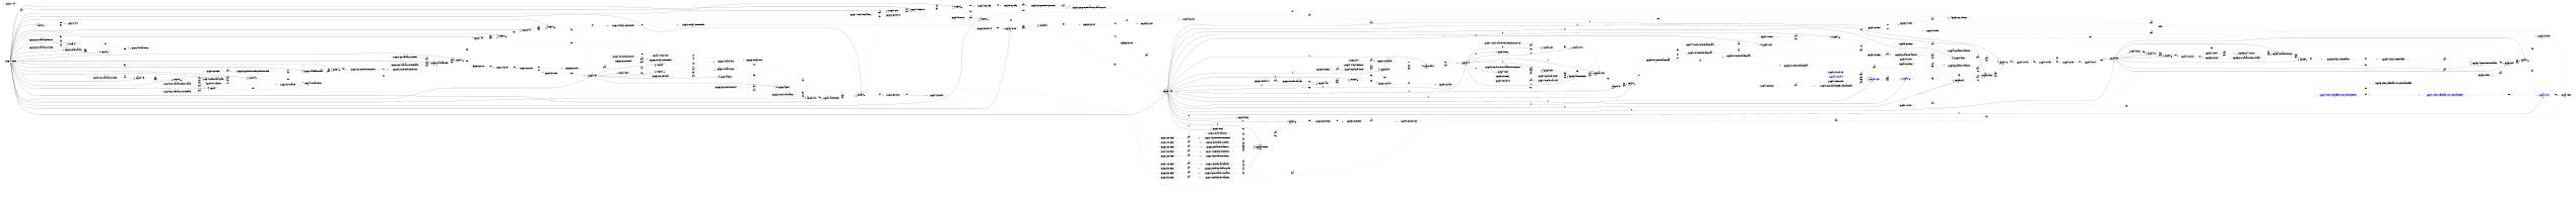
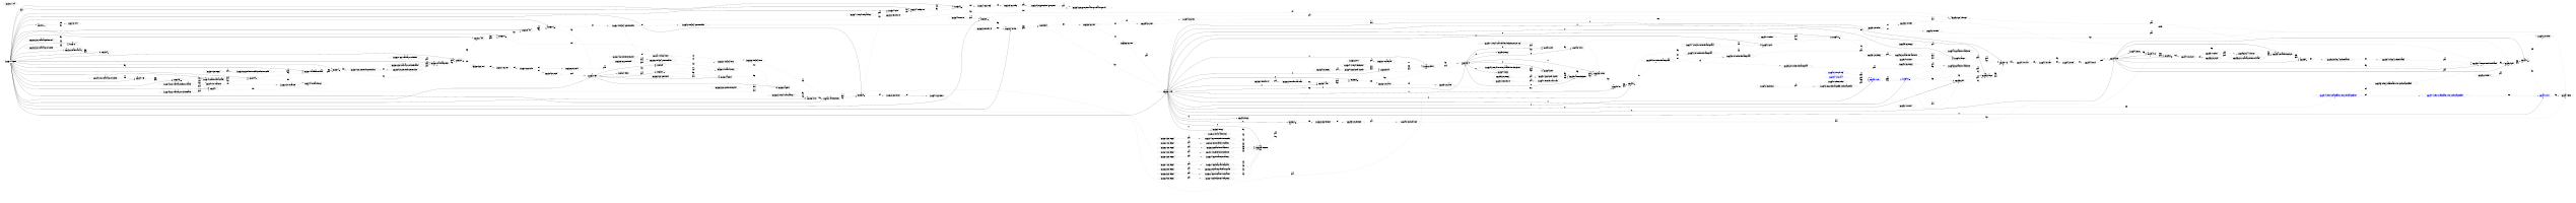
  digraph {
    rankdir=LR
    node [shape=ellipse style=dashed]
    edge [style=dotted]
    n1 [label="(88665884)Saver" shape=box]
    n2 [label="(88665885)=" shape=box]
    n3 [label="(88665892)Add" shape=box]
    n4 [label="(88665888)exists" shape=box]
    n5 [label="(88665881)Any(saver)"]
    n6 [label="(88665901)tensorflow.train(train)"]
    n7 [label="(88665902)latest_checkpoint" shape=box]
    n8 [label="(88665898)restore" shape=box]
    n9 [color=blue fontcolor=blue label="(88665919)codecs.StreamReaderWriter(predict_target_file_f)"]
    n10 [color=blue fontcolor=blue label="(88665971)codecs.StreamReaderWriter(predict_target_file_f)"]
    n11 [label="(88665965)codecs.StreamReaderWriter(predict_target_file_f)"]
    n12 [color=blue fontcolor=blue label="(88665972)close" shape=box]
    n13 [label="(88665960)write_question_id_with_labels" shape=box]
    n14 [label="(88665946)empty" shape=box]
    n15 [label="(88665949)run" shape=box]
    n16 [label="(88665952)=" shape=box]
    n17 [label="(88665853)tensorflow(tf)"]
    n18 [label="(88665854)Session" shape=box]
    n19 [label="(88665855)AS" shape=box]
    n20 [label="(88665893)If" shape=diamond]
    n21 [label="(88665908)return" shape=box]
    n22 [label="(88665974)END" shape=""]
    n23 [label="(88665858)Any(textCNN)"]
    n24 [label="(88665950)Any(textCNN)"]
    n25 [label="(88665951)Any.logits(logits)"]
    n26 [label="(88665967)int(index)"]
    n27 [label="(88665969)Add" shape=box]
    n28 [label="(88665970)=" shape=box]
    n29 [label="(88665941)int(start)"]
    n30 [label="(88665942)int(start)"]
    n31 [label="(88665943)int(end)"]
    n32 [label="(88665879)Any.is_training(is_training)"]
    n33 [label="(88665859)TextCNN" shape=box]
    n34 [label="(88665880)=" shape=box]
    n35 [label="(88665890)Any.ckpt_dir(ckpt_dir)"]
    n36 [label="(88665821)empty" shape=box]
    n37 [label="(88665825)()" shape=box]
    n38 [label="(88665827)=" shape=box]
    n39 [label="(88665822)boolean(dummy_)"]
    n40 [label="(88665829)append" shape=box]
    n41 [label="(88665787)()" shape=box]
-   n42 [label="(88665784)boolean(dummy_)"]
    n43 [label="(88665955)Any(logits)"]
    n44 [label="(88665956)Any[.](Subscript)"]
    n45 [label="(88665954)get_label_using_logits" shape=box]
    n46 [label="(88665966)int(index)"]
    n47 [label="(88665789)=" shape=box]
    n48 [label="(88665791)len" shape=box]
    n49 [label="(88665793)=" shape=box]
    n50 [label="(88665817)Any(test)"]
    n51 [label="(88665818)Any(tuple)"]
    n52 [label="(88665819)Any(tuple)"]
    n53 [label="(88665826)Any(tuple)"]
    n54 [label="(88665820)For" shape=diamond]
    n55 [label="(88665832)append" shape=box]
    n56 [label="(88665871)Any(FLAGS)"]
    n57 [label="(88665872)Any.decay_rate(decay_rate)"]
    n58 [label="(88665929)number(0)"]
    n59 [label="(88665928)range" shape=box]
    n60 [label="(88665927)zip" shape=box]
    n61 [label="(88665852)Any(sess)"]
    n62 [label="(88665851)With" shape=diamond]
    n63 [label="(88665780)null(_)"]
    n64 [label="(88665914)String(lit(number_of_training_data:))"]
    n65 [label="(88665913)print" shape=box]
    n66 [label="(88665918)=" shape=box]
    n67 [label="(88665910)len" shape=box]
    n68 [label="(88665912)=" shape=box]
    n69 [label="(88665957)number(0)"]
    n70 [label="(88665937)number(1)"]
    n71 [label="(88665938)Add" shape=box]
    n72 [label="(88665933)range" shape=box]
    n73 [label="(88665897)Any(saver)"]
    n74 [label="(88665923)Any.predict_target_file(predict_target_file)"]
    n75 [color=blue fontcolor=blue label="(88665921)open" shape=box]
    n76 [color=blue fontcolor=blue label="(88665926)=" shape=box]
    n77 [label="(88665808)Any(vocabulary_word2index_label)"]
    n78 [label="(88665806)load_data_predict" shape=box]
    n79 [label="(88665810)=" shape=box]
    n80 [label="(88665823)Any(question_id)"]
    n81 [label="(88665906)print" shape=box]
    n82 [label="(88665894)empty" shape=box]
    n83 [label="(88665905)empty" shape=box]
    n84 [label="(88665895)print" shape=box]
    n85 [color=blue fontcolor=blue label="(88665925)String(lit(utf8))"]
    n86 [label="(88665786)Any(vocabulary_index2word)"]
    n87 [label="(88665782)=" shape=box]
    n88 [label="(88665788)create_voabulary" shape=box]
    n89 [label="(88665915)int(number_of_training_data)"]
    n90 [label="(88665865)Any(FLAGS)"]
    n91 [label="(88665866)Any.learning_rate(learning_rate)"]
    n92 [label="(88665839)=" shape=box]
    n93 [label="(88665836)Any(testX2)"]
    n94 [label="(88665840)print" shape=box]
    n95 [label="(88665911)Any(testX2)"]
    n96 [label="(88665844)ConfigProto" shape=box]
    n97 [label="(88665909)int(number_of_training_data)"]
    n98 [label="(88665824)Any(question_string_list)"]
    n99 [label="(88665903)Any(FLAGS)"]
    n100 [label="(88665904)Any.ckpt_dir(ckpt_dir)"]
    n101 [label="(88665931)Any(FLAGS)"]
    n102 [label="(88665932)Any.batch_size(batch_size)"]
    n103 [label="(88665945)For" shape=diamond]
    n104 [label="(88665959)=" shape=box]
    n105 [label="(88665953)List[Any](predicted_labels)"]
    n106 [label="(88665947)Any(logits)"]
    n107 [label="(88665936)int(number_of_training_data)"]
    n108 [label="(88665811)List[Any](testX)"]
    n109 [label="(88665831)List[Any](testX)"]
    n110 [label="(88665838)List[Any](testX)"]
    n111 [label="(88665837)pad_sequences" shape=box]
    n112 [label="(88665813)=" shape=box]
    n113 [label="(88665815)[list]" shape=box]
    n114 [label="(88665816)=" shape=box]
    n115 [label="(88665891)String(lit(checkpoint))"]
    n116 [label="(88665842)Any(config)"]
    n117 [label="(88665846)Any(config)"]
    n118 [label="(88665847)Any.gpu_options(gpu_options)"]
    n119 [label="(88665796)Any(vocabulary_index2word_label)"]
    n120 [label="(88665797)()" shape=box]
    n121 [label="(88665794)boolean(dummy_)"]
    n122 [label="(88665863)Any(FLAGS)"]
    n123 [label="(88665864)Any.num_classes(num_classes)"]
    n124 [label="(88665930)int(number_of_training_data)"]
    n125 [label="(88665790)int(vocab_size)"]
    n126 [label="(88665875)int(vocab_size)"]
    n127 [label="(88665962)Any(Subscript)"]
    n128 [label="(88665870)Any.decay_steps(decay_steps)"]
    n129 [label="(88665798)create_voabulary_label" shape=box]
    n130 [label="(88665799)=" shape=box]
    n131 [label="(88665939)Any(FLAGS)"]
    n132 [label="(88665940)Any.batch_size(batch_size)"]
    n133 [label="(88665828)List[Any](question_id_list)"]
    n134 [label="(88665869)Any(FLAGS)"]
    n135 [label="(88665834)print" shape=box]
    n136 [label="(88665845)=" shape=box]
    n137 [label="(88665850)=" shape=box]
    n138 [label="(88665848)Any.gpu_options.allow_growth(allow_growth)"]
    n139 [label="(88665856)Any(sess)"]
    n140 [label="(88665899)Any(sess)"]
    n141 [label="(88665948)Any(sess)"]
    n142 [label="(88665857)empty" shape=box]
    n143 [label="(88665973)empty" shape=box]
    n144 [label="(88665964)List[Any](predicted_labels)"]
    n145 [label="(88665917)number(0)"]
    n146 [label="(88665916)int(index)"]
    n147 [label="(88665779)START" shape=""]
    n148 [label="(88665801)load_final_test_data" shape=box]
    n149 [label="(88665812)[list]" shape=box]
    n150 [label="(88665804)=" shape=box]
    n151 [label="(88665814)List[Any](question_id_list)"]
    n152 [label="(88665800)Any(questionid_question_lists)"]
    n153 [label="(88665805)Any(test)"]
    n154 [label="(88665874)Any.sentence_len(sentence_len)"]
    n155 [label="(88665792)Any(vocabulary_word2index)"]
    n156 [label="(88665862)Any.num_filters(num_filters)"]
    n157 [label="(88665843)tensorflow(tf)"]
    n158 [label="(88665867)Any(FLAGS)"]
    n159 [label="(88665868)Any.batch_size(batch_size)"]
    n160 [label="(88665833)Any(question_string_list)"]
    n161 [label="(88665889)Any(FLAGS)"]
    n162 [label="(88665861)Any(FLAGS)"]
    n163 [label="(88665968)number(1)"]
    n164 [label="(88665781)(null)"]
    n165 [color=blue fontcolor=blue label="(88665924)String(lit(a))"]
    n166 [label="(88665963)int(index)"]
    n167 [label="(88665877)Any.embed_size(embed_size)"]
    n168 [label="(88665809)Any(questionid_question_lists)"]
    n169 [label="(88665878)Any(FLAGS)"]
    n170 [label="(88665876)Any(FLAGS)"]
    n171 [label="(88665900)tensorflow(tf)"]
    n172 [label="(88665841)String(lit(end padding...))"]
    n173 [label="(88665961)List[Any](question_id_list)"]
    n174 [label="(88665860)List[int](filter_sizes)"]
    n175 [label="(88665830)Any(question_id)"]
    n176 [label="(88665944)int(end)"]
    n177 [label="(88665935)Any.batch_size(batch_size)"]
    n178 [label="(88665785)Any(vocabulary_word2index)"]
    n179 [label="(88665922)Any(FLAGS)"]
    n180 [label="(88665873)Any(FLAGS)"]
    n181 [label="(88665882)tensorflow(tf)"]
    n182 [label="(88665883)tensorflow.train(train)"]
    n183 [label="(88665887)os.path(path)"]
    n184 [label="(88665835)String(lit(start padding....))"]
    n185 [label="(88665849)True(True)"]
    n186 [label="(88665907)String(lit(Can't find the checkpoint.going to stop))"]
    n187 [label="(88665803)Any.predict_source_file(predict_source_file)"]
    n188 [label="(88665807)Any(vocabulary_word2index)"]
    n189 [label="(88665934)Any(FLAGS)"]
    n190 [label="(88665896)String(lit(Restoring Variables from Checkpoint))"]
    n191 [label="(88665795)Any(vocabulary_word2index_label)"]
    n192 [label="(88665920)codecs(codecs)"]
    n193 [label="(88665958)Any(vocabulary_index2word_label)"]
    n194 [label="(88665886)os(os)"]
    n195 [label="(88665802)Any(FLAGS)"]
    n1 -> n2 [label=dep]
    n1 -> n2 [label=para]
-   n2 -> n3 [label=dep]
    n2 -> n4 [label=dep]
    n2 -> n5 [label=def]
    n3 -> n4 [label=dep]
    n3 -> n4 [label=para]
    n4 -> n20 [label=dep]
    n4 -> n20 [label=cond]
    n5 -> n73 [label=ref]
    n6 -> n7 [label=recv]
    n7 -> n8 [label=dep]
    n7 -> n8 [label=para]
    n8 -> n67 [label=dep]
    n9 -> n10 [label=ref]
    n9 -> n11 [label=ref]
    n10 -> n12 [label=recv]
    n11 -> n13 [label=para]
    n12 -> n22 [label=dep]
    n13 -> n27 [label=dep]
    n14 -> n15 [label=dep]
    n15 -> n16 [label=dep]
    n15 -> n16 [label=para]
    n16 -> n45 [label=dep]
    n16 -> n106 [label=def]
    n17 -> n18 [label=recv]
    n18 -> n19 [label=dep]
    n18 -> n19 [label=para]
    n19 -> n61 [label=def]
    n19 -> n62 [label=dep]
    n20 -> n7 [label=T style=""]
    n20 -> n8 [label=T style=""]
    n20 -> n21 [label=F style=""]
    n20 -> n81 [label=F style=""]
    n20 -> n82 [label=T style=""]
    n20 -> n83 [label=F style=""]
    n20 -> n84 [label=T style=""]
    n21 -> n22 [label=dep]
    n23 -> n24 [label=ref]
    n24 -> n25 [label=qual]
    n25 -> n15 [label=para]
    n26 -> n27 [label=para]
    n27 -> n28 [label=dep]
    n27 -> n28 [label=para]
    n28 -> n12 [label=dep]
    n28 -> n46 [label=def]
    n29 -> n30 [label=ref]
    n30 -> n31 [label=def]
    n31 -> n176 [label=ref]
    n32 -> n33 [label=para]
    n33 -> n34 [label=dep]
    n33 -> n34 [label=para]
    n34 -> n1 [label=dep]
    n34 -> n23 [label=def]
    n35 -> n3 [label=para]
    n36 -> n37 [label=dep]
-   n36 -> n38 [label=dep]
+   n36 -> n38 [label=para]
    n37 -> n39 [label=def]
    n38 -> n39 [label=def]
    n38 -> n40 [label=dep]
    n40 -> n55 [label=dep]
-   n41 -> n42 [label=def]
    n43 -> n44 [label=qual]
    n44 -> n45 [label=para]
    n45 -> n104 [label=dep]
    n45 -> n104 [label=para]
-   n47 -> n42 [label=def]
    n47 -> n48 [label=dep]
    n48 -> n49 [label=dep]
    n48 -> n49 [label=para]
    n49 -> n120 [label=dep]
    n49 -> n125 [label=def]
    n49 -> n129 [label=dep]
    n50 -> n51 [label=def]
    n51 -> n52 [label=ref]
    n51 -> n53 [label=ref]
    n52 -> n54 [label=cond]
    n53 -> n38 [label=para]
    n54 -> n36 [style=solid]
    n54 -> n37 [style=solid]
    n54 -> n38 [style=solid]
    n54 -> n40 [style=solid]
    n54 -> n55 [style=solid]
    n55 -> n135 [label=dep]
    n56 -> n57 [label=qual]
    n57 -> n33 [label=para]
    n58 -> n59 [label=para]
    n59 -> n60 [label=dep]
    n59 -> n60 [label=para]
    n60 -> n29 [label=def]
    n60 -> n103 [label=dep]
    n61 -> n139 [label=ref]
    n61 -> n140 [label=ref]
    n61 -> n141 [label=ref]
    n62 -> n1 [label=T style=""]
    n62 -> n2 [label=T style=""]
    n62 -> n3 [label=T style=""]
    n62 -> n4 [label=T style=""]
    n62 -> n12 [label=T style=""]
    n62 -> n20 [label=T style=""]
    n62 -> n33 [label=T style=""]
    n62 -> n34 [label=T style=""]
    n62 -> n59 [label=T style=""]
    n62 -> n60 [label=T style=""]
    n62 -> n65 [label=T style=""]
    n62 -> n66 [label=T style=""]
    n62 -> n67 [label=T style=""]
    n62 -> n68 [label=T style=""]
    n62 -> n71 [label=T style=""]
    n62 -> n72 [label=T style=""]
    n62 -> n75 [label=T style=""]
    n62 -> n76 [label=T style=""]
    n62 -> n103 [label=T style=""]
    n62 -> n142 [label=T style=""]
    n62 -> n143 [label=F style=""]
    n64 -> n65 [label=para]
    n65 -> n66 [label=dep]
    n66 -> n75 [label=dep]
    n66 -> n146 [label=def]
    n67 -> n68 [label=dep]
    n67 -> n68 [label=para]
    n68 -> n65 [label=dep]
    n68 -> n97 [label=def]
    n69 -> n44 [label=para]
    n70 -> n71 [label=para]
    n71 -> n72 [label=dep]
    n71 -> n72 [label=para]
    n72 -> n60 [label=dep]
    n72 -> n60 [label=para]
    n73 -> n8 [label=recv]
    n74 -> n75 [label=para]
    n75 -> n76 [label=dep]
    n75 -> n76 [label=para]
    n76 -> n9 [label=def]
    n76 -> n59 [label=dep]
    n76 -> n60 [label=dep]
    n76 -> n71 [label=dep]
    n76 -> n72 [label=dep]
    n77 -> n78 [label=para]
    n78 -> n79 [label=dep]
    n78 -> n79 [label=para]
    n79 -> n149 [label=dep]
    n79 -> n153 [label=def]
    n80 -> n37 [label=para]
    n81 -> n21 [label=dep]
    n82 -> n84 [label=dep]
    n83 -> n81 [label=dep]
    n84 -> n7 [label=dep]
    n84 -> n8 [label=dep]
    n85 -> n75 [label=para]
    n86 -> n41 [label=para]
    n87 -> n41 [label=dep]
    n87 -> n63 [label=def]
    n87 -> n88 [label=dep]
    n88 -> n47 [label=dep]
    n88 -> n47 [label=para]
    n89 -> n65 [label=para]
    n90 -> n91 [label=qual]
    n91 -> n33 [label=para]
    n92 -> n93 [label=def]
    n92 -> n94 [label=dep]
    n93 -> n95 [label=ref style=solid]
    n94 -> n96 [label=dep]
    n95 -> n67 [label=para]
    n96 -> n136 [label=dep]
    n96 -> n136 [label=para]
    n97 -> n89 [label=ref]
    n97 -> n107 [label=ref]
    n97 -> n124 [label=ref]
    n98 -> n37 [label=para]
-   n99 -> n84 [label=qual]
+   n99 -> n100 [label=qual]
    n100 -> n7 [label=para]
    n101 -> n102 [label=qual]
    n102 -> n59 [label=para]
    n103 -> n13 [style=solid]
    n103 -> n14 [style=solid]
    n103 -> n15 [style=solid]
    n103 -> n16 [style=solid]
    n103 -> n27 [style=solid]
    n103 -> n28 [style=solid]
    n103 -> n45 [style=solid]
    n103 -> n104 [style=solid]
    n104 -> n13 [label=dep]
    n104 -> n105 [label=def]
    n105 -> n144 [label=ref]
    n106 -> n43 [label=ref]
    n107 -> n71 [label=para]
    n108 -> n109 [label=ref]
    n108 -> n110 [label=ref]
    n109 -> n55 [label=recv]
    n110 -> n111 [label=para]
    n111 -> n92 [label=dep]
    n111 -> n92 [label=para]
    n112 -> n108 [label=def]
    n112 -> n113 [label=dep]
    n113 -> n114 [label=dep]
    n113 -> n114 [label=para]
    n114 -> n54 [label=dep]
    n114 -> n151 [label=def]
    n115 -> n3 [label=para]
    n116 -> n117 [label=ref]
    n117 -> n118 [label=qual]
    n118 -> n138 [label=qual]
    n119 -> n120 [label=para]
    n120 -> n121 [label=def]
    n122 -> n123 [label=qual]
    n123 -> n33 [label=para]
    n124 -> n59 [label=para]
    n125 -> n126 [label=ref]
    n126 -> n33 [label=para]
    n127 -> n13 [label=para]
    n128 -> n33 [label=para]
    n129 -> n130 [label=dep]
    n129 -> n130 [label=para]
    n130 -> n121 [label=def]
    n130 -> n148 [label=dep]
    n131 -> n132 [label=qual]
    n132 -> n72 [label=para]
    n133 -> n40 [label=recv]
    n134 -> n128 [label=qual]
    n135 -> n111 [label=dep]
    n136 -> n116 [label=def]
    n136 -> n137 [label=dep]
-   n137 -> n19 [label=dep]
+   n137 -> n18 [label=dep]
    n137 -> n138 [label=def]
    n139 -> n62 [label=para]
    n140 -> n8 [label=para]
    n141 -> n15 [label=recv]
    n142 -> n33 [label=dep]
    n143 -> n22 [label=dep]
    n144 -> n13 [label=para]
    n145 -> n66 [label=para]
    n146 -> n26 [label=ref]
    n146 -> n46 [color=red label=re_def]
    n146 -> n166 [label=ref]
    n147 -> n18 [style=solid]
    n147 -> n41 [style=solid]
    n147 -> n47 [style=solid]
    n147 -> n48 [style=solid]
    n147 -> n49 [style=solid]
    n147 -> n54 [style=solid]
    n147 -> n62 [style=solid]
    n147 -> n78 [style=solid]
    n147 -> n79 [style=solid]
    n147 -> n87 [style=solid]
    n147 -> n88 [style=solid]
    n147 -> n92 [style=solid]
    n147 -> n94 [style=solid]
    n147 -> n96 [style=solid]
    n147 -> n111 [style=solid]
    n147 -> n112 [style=solid]
    n147 -> n113 [style=solid]
    n147 -> n114 [style=solid]
    n147 -> n120 [style=solid]
    n147 -> n129 [style=solid]
    n147 -> n130 [style=solid]
    n147 -> n135 [style=solid]
    n147 -> n136 [style=solid]
    n147 -> n137 [style=solid]
    n147 -> n148 [style=solid]
    n147 -> n149 [style=solid]
    n147 -> n150 [style=solid]
    n148 -> n150 [label=dep]
    n148 -> n150 [label=para]
    n149 -> n112 [label=dep]
    n149 -> n112 [label=para]
    n150 -> n78 [label=dep]
    n150 -> n152 [label=def]
    n151 -> n127 [label=ref]
    n151 -> n133 [label=ref]
    n151 -> n173 [label=ref]
-   n152 -> n168 [label=recv]
+   n152 -> n168 [label=ref]
    n153 -> n50 [label=ref]
    n154 -> n33 [label=para]
    n155 -> n48 [label=para]
    n156 -> n33 [label=para]
    n157 -> n96 [label=recv]
    n158 -> n159 [label=qual]
    n159 -> n33 [label=para]
    n160 -> n55 [label=para]
    n161 -> n35 [label=qual]
    n162 -> n156 [label=qual]
    n163 -> n27 [label=para]
    n164 -> n87 [label=para]
    n165 -> n75 [label=para]
    n166 -> n127 [label=para]
    n167 -> n33 [label=para]
    n168 -> n78 [label=para]
    n169 -> n32 [label=qual]
    n170 -> n167 [label=qual]
    n171 -> n6 [label=qual]
    n172 -> n94 [label=para]
    n173 -> n127 [label=qual]
    n174 -> n33 [label=para]
    n175 -> n40 [label=para]
    n176 -> n103 [label=cond]
    n177 -> n72 [label=para]
    n178 -> n41 [label=para]
    n179 -> n74 [label=qual]
    n180 -> n154 [label=qual]
    n181 -> n182 [label=qual]
    n182 -> n1 [label=recv]
    n183 -> n4 [label=recv]
    n184 -> n135 [label=para]
    n185 -> n137 [label=para]
    n186 -> n81 [label=para]
-   n187 -> n148 [label=ref]
+   n187 -> n148 [label=para]
    n188 -> n78 [label=para]
    n189 -> n177 [label=qual]
    n190 -> n84 [label=para]
    n191 -> n120 [label=para]
    n192 -> n75 [label=recv]
    n193 -> n45 [label=para]
    n194 -> n183 [label=qual]
    n195 -> n187 [label=qual]
  }
